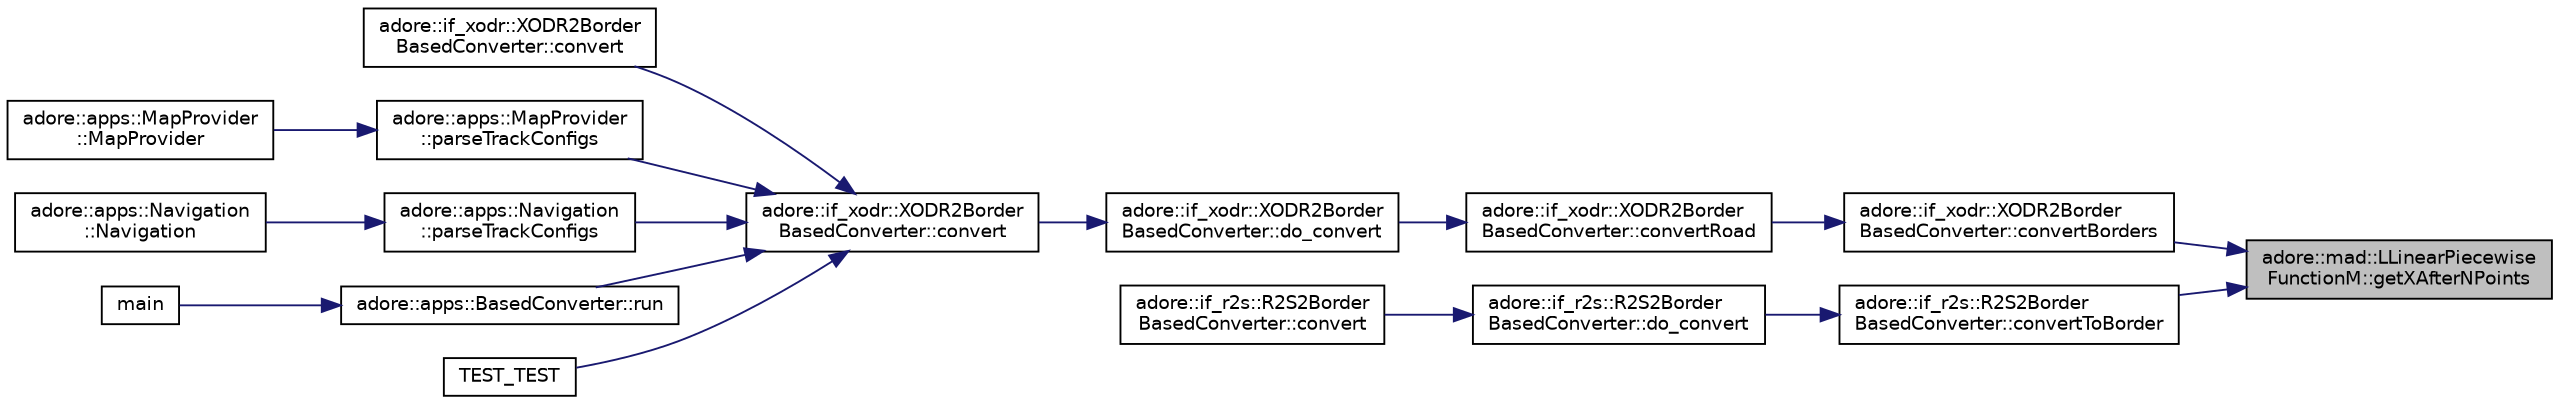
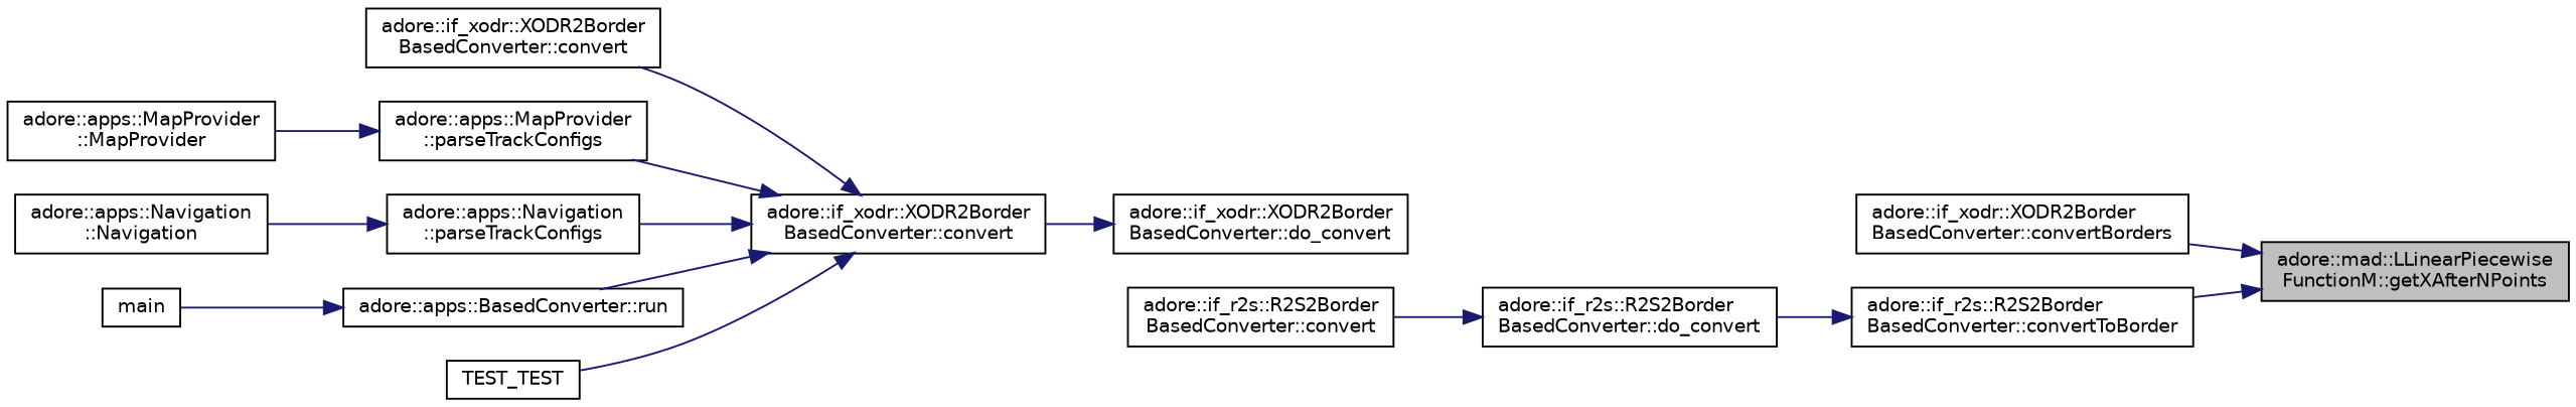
  digraph {
    rankdir=RL
    node [color=black fillcolor=white fontname=Helvetica fontsize=10 shape=record style=filled]
    edge [color=midnightblue dir=back fontname=Helvetica fontsize=10 labelfontname=Helvetica labelfontsize=10 style=solid]
    n1 [fillcolor=grey75 fontcolor=black height=0.2 label="adore::mad::LLinearPiecewise\lFunctionM::getXAfterNPoints" width=0.4]
    n2 [height=0.2 label="adore::if_xodr::XODR2Border\lBasedConverter::convertBorders" width=0.4]
    n3 [height=0.2 label="adore::if_r2s::R2S2Border\lBasedConverter::convertToBorder" width=0.4]
-   n4 [height=0.2 label="adore::if_xodr::XODR2Border\lBasedConverter::convertRoad" width=0.4]
    n5 [height=0.2 label="adore::if_r2s::R2S2Border\lBasedConverter::do_convert" width=0.4]
    n6 [height=0.2 label="adore::if_xodr::XODR2Border\lBasedConverter::do_convert" width=0.4]
    n7 [height=0.2 label="adore::if_xodr::XODR2Border\lBasedConverter::convert" width=0.4]
    n8 [height=0.2 label="adore::if_xodr::XODR2Border\lBasedConverter::convert" width=0.4]
    n9 [height=0.2 label="adore::apps::MapProvider\l::parseTrackConfigs" width=0.4]
    n10 [height=0.2 label="adore::apps::Navigation\l::parseTrackConfigs" width=0.4]
    n11 [height=0.2 label="adore::apps::BasedConverter::run" width=0.4]
    n12 [height=0.2 label=TEST_TEST width=0.4]
    n13 [height=0.2 label="adore::apps::MapProvider\l::MapProvider" width=0.4]
    n14 [height=0.2 label="adore::apps::Navigation\l::Navigation" width=0.4]
    n15 [height=0.2 label=main width=0.4]
    n16 [height=0.2 label="adore::if_r2s::R2S2Border\lBasedConverter::convert" width=0.4]
    n1 -> n2
    n1 -> n3
-   n2 -> n4
    n3 -> n5
-   n4 -> n6
    n5 -> n16
    n6 -> n7
    n7 -> n8
    n7 -> n9
    n7 -> n10
    n7 -> n11
    n7 -> n12
    n9 -> n13
    n10 -> n14
    n11 -> n15
  }
